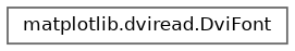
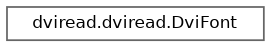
  digraph {
    rankdir=LR
    fontname="DejaVu Sans"
-   n1 [color=grey40 fillcolor=white fontname="DejaVu Sans" fontsize=10 height=0.2 label="matplotlib.dviread.DviFont" shape=box style=filled width=0.4]
+   n1 [color=grey40 fillcolor=white fontname="DejaVu Sans" fontsize=10 height=0.2 label="dviread.dviread.DviFont" shape=box style=filled width=0.4]
  }
